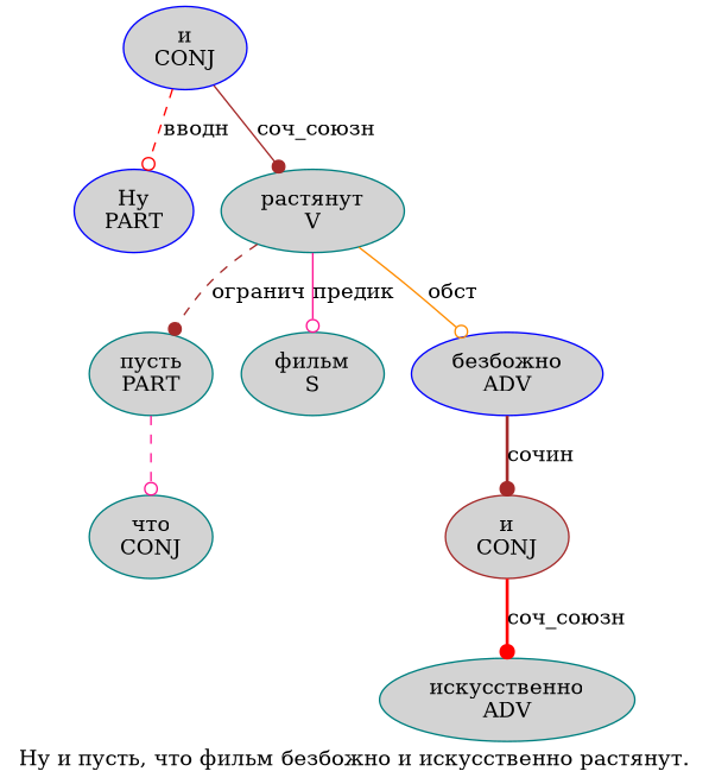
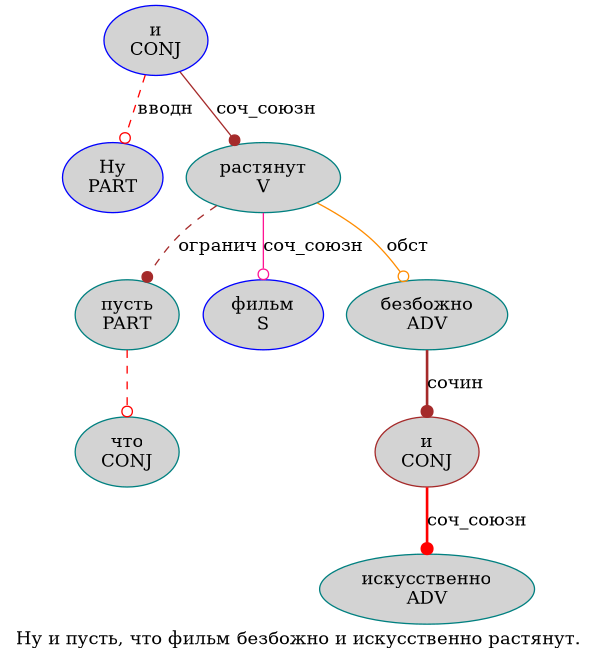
  digraph {
    label="Ну и пусть, что фильм безбожно и искусственно растянут."
    node [color=teal fillcolor=lightgray penwidth=1 shape=ellipse style=filled]
    edge [arrowhead=odot color=brown style=dashed]
    n1 [color=blue label="Ну\nPART"]
    n2 [color=blue label="и\nCONJ"]
    n3 [label="растянут\nV"]
    n4 [label="пусть\nPART"]
-   n5 [label="фильм\nS"]
-   n6 [color=blue label="безбожно\nADV"]
+   n5 [color=blue label="фильм\nS"]
+   n6 [label="безбожно\nADV"]
    n7 [label="что\nCONJ"]
    n8 [color=brown label="и\nCONJ"]
    n9 [label="искусственно\nADV"]
    n2 -> n1 [color=red label="вводн"]
    n2 -> n3 [arrowhead=dot label="соч_союзн" style=solid]
    n3 -> n4 [arrowhead=dot label="огранич"]
-   n3 -> n5 [color=deeppink label="предик" style=solid]
+   n3 -> n5 [color=deeppink label="соч_союзн" style=solid]
    n3 -> n6 [color=darkorange label="обст" style=solid]
-   n4 -> n7 [color=deeppink]
+   n4 -> n7 [color=red]
    n6 -> n8 [arrowhead=dot label="сочин" style=bold]
    n8 -> n9 [arrowhead=dot color=red label="соч_союзн" style=bold]
  }
